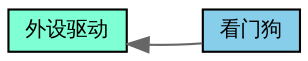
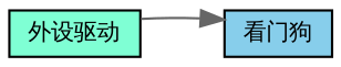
  digraph {
    rankdir=LR
    node [color=black fontname="黑体" fontsize=10 shape=record style=filled]
    n1 [fillcolor=aquamarine height=0.2 label="外设驱动" width=0.4]
    n2 [fillcolor=skyblue fontcolor=black height=0.2 label="看门狗" width=0.4]
-   n1 -> n2 [dir=back fontname="黑体" fontsize=10 labelfontname="黑体" labelfontsize=10 shape=plaintext style=solid color=gray40]
+   n2 -> n1 [dir=back fontname="黑体" fontsize=10 labelfontname="黑体" labelfontsize=10 shape=plaintext style=solid color=gray40]
  }
